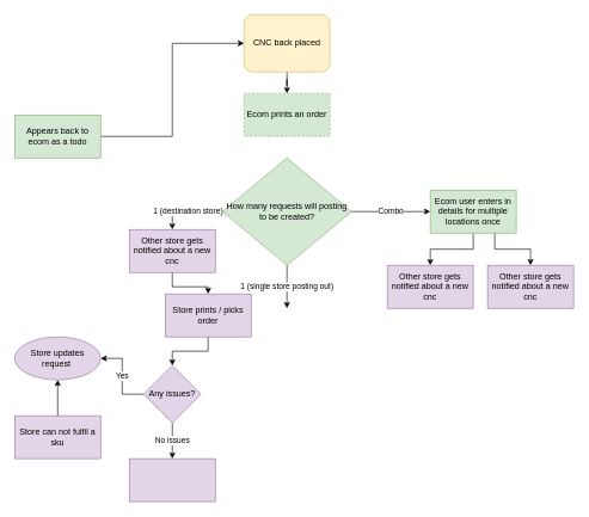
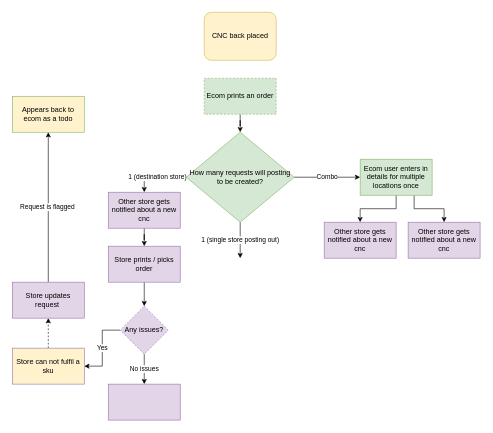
  <mxCell id="0" />
  <mxCell id="1" parent="0" />
- <mxCell id="2" value="" style="edgeStyle=orthogonalEdgeStyle;rounded=0;orthogonalLoop=1;jettySize=auto;html=1;" parent="1" source="3" target="5" edge="1"><mxGeometry relative="1" as="geometry" /></mxCell>
  <mxCell id="3" value="CNC back placed" style="rounded=1;whiteSpace=wrap;html=1;fillColor=#fff2cc;strokeColor=#d6b656;" parent="1" vertex="1"><mxGeometry x="340" y="20" width="120" height="80" as="geometry" /></mxCell>
+ <mxCell id="4" value="" style="edgeStyle=orthogonalEdgeStyle;rounded=0;orthogonalLoop=1;jettySize=auto;html=1;" parent="1" source="5" target="9" edge="1"><mxGeometry relative="1" as="geometry" /></mxCell>
  <mxCell id="5" value="Ecom prints an order" style="rounded=0;whiteSpace=wrap;html=1;fillColor=#d5e8d4;strokeColor=#82b366;dashed=1;" parent="1" vertex="1"><mxGeometry x="340" y="130" width="120" height="60" as="geometry" /></mxCell>
  <mxCell id="6" value="1 (destination store)" style="edgeStyle=orthogonalEdgeStyle;rounded=0;orthogonalLoop=1;jettySize=auto;html=1;entryX=0.5;entryY=0;entryDx=0;entryDy=0;" parent="1" source="9" target="11" edge="1"><mxGeometry relative="1" as="geometry" /></mxCell>
  <mxCell id="7" value="1 (single store posting out)" style="edgeStyle=orthogonalEdgeStyle;rounded=0;orthogonalLoop=1;jettySize=auto;html=1;" parent="1" source="9" edge="1"><mxGeometry relative="1" as="geometry"><mxPoint x="400" y="430" as="targetPoint" /></mxGeometry></mxCell>
  <mxCell id="8" value="Combo" style="edgeStyle=orthogonalEdgeStyle;rounded=0;orthogonalLoop=1;jettySize=auto;html=1;" parent="1" source="9" target="14" edge="1"><mxGeometry relative="1" as="geometry" /></mxCell>
  <mxCell id="9" value="How many requests will posting to be created?" style="rhombus;whiteSpace=wrap;html=1;fillColor=#d5e8d4;strokeColor=#82b366;rounded=0;" parent="1" vertex="1"><mxGeometry x="310" y="220" width="180" height="150" as="geometry" /></mxCell>
  <mxCell id="10" value="" style="edgeStyle=orthogonalEdgeStyle;rounded=0;orthogonalLoop=1;jettySize=auto;html=1;" parent="1" source="11" target="18" edge="1"><mxGeometry relative="1" as="geometry" /></mxCell>
  <mxCell id="11" value="Other store gets notified about a new cnc" style="whiteSpace=wrap;html=1;fillColor=#e1d5e7;strokeColor=#9673a6;rounded=0;" parent="1" vertex="1"><mxGeometry x="180" y="320" width="120" height="60" as="geometry" /></mxCell>
  <mxCell id="12" value="" style="edgeStyle=orthogonalEdgeStyle;rounded=0;orthogonalLoop=1;jettySize=auto;html=1;" parent="1" source="14" target="15" edge="1"><mxGeometry relative="1" as="geometry"><mxPoint x="600" y="370" as="targetPoint" /></mxGeometry></mxCell>
  <mxCell id="13" style="edgeStyle=orthogonalEdgeStyle;rounded=0;orthogonalLoop=1;jettySize=auto;html=1;exitX=0.75;exitY=1;exitDx=0;exitDy=0;" parent="1" source="14" target="16" edge="1"><mxGeometry relative="1" as="geometry" /></mxCell>
  <mxCell id="14" value="Ecom user enters in details for multiple locations once" style="whiteSpace=wrap;html=1;fillColor=#d5e8d4;strokeColor=#82b366;rounded=0;" parent="1" vertex="1"><mxGeometry x="600" y="265" width="120" height="60" as="geometry" /></mxCell>
  <mxCell id="15" value="Other store gets notified about a new cnc" style="whiteSpace=wrap;html=1;fillColor=#e1d5e7;strokeColor=#9673a6;rounded=0;" parent="1" vertex="1"><mxGeometry x="540" y="370" width="120" height="60" as="geometry" /></mxCell>
  <mxCell id="16" value="Other store gets notified about a new cnc" style="whiteSpace=wrap;html=1;fillColor=#e1d5e7;strokeColor=#9673a6;rounded=0;" parent="1" vertex="1"><mxGeometry x="680" y="370" width="120" height="60" as="geometry" /></mxCell>
  <mxCell id="17" style="edgeStyle=orthogonalEdgeStyle;rounded=0;orthogonalLoop=1;jettySize=auto;html=1;" parent="1" source="18" target="21" edge="1"><mxGeometry relative="1" as="geometry"><mxPoint x="240" y="555" as="targetPoint" /></mxGeometry></mxCell>
- <mxCell id="18" value="Store prints / picks order" style="whiteSpace=wrap;html=1;fillColor=#e1d5e7;strokeColor=#9673a6;rounded=0;" parent="1" vertex="1"><mxGeometry x="230" y="410" width="120" height="60" as="geometry" /></mxCell>
+ <mxCell id="18" value="Store prints / picks order" style="whiteSpace=wrap;html=1;fillColor=#e1d5e7;strokeColor=#9673a6;rounded=0;" parent="1" vertex="1"><mxGeometry x="180" y="410" width="120" height="60" as="geometry" /></mxCell>
  <mxCell id="19" value="No issues" style="edgeStyle=orthogonalEdgeStyle;rounded=0;orthogonalLoop=1;jettySize=auto;html=1;" parent="1" source="21" target="22" edge="1"><mxGeometry relative="1" as="geometry" /></mxCell>
- <mxCell id="20" value="Yes" style="edgeStyle=orthogonalEdgeStyle;rounded=0;orthogonalLoop=1;jettySize=auto;html=1;" parent="1" source="21" target="26" edge="1"><mxGeometry relative="1" as="geometry" /></mxCell>
- <mxCell id="21" value="Any issues?" style="rhombus;whiteSpace=wrap;html=1;fillColor=#e1d5e7;strokeColor=#9673a6;" parent="1" vertex="1"><mxGeometry x="200" y="510" width="80" height="80" as="geometry" /></mxCell>
+ <mxCell id="20" value="Yes" style="edgeStyle=orthogonalEdgeStyle;rounded=0;orthogonalLoop=1;jettySize=auto;html=1;" parent="1" source="21" target="24" edge="1"><mxGeometry relative="1" as="geometry" /></mxCell>
+ <mxCell id="21" value="Any issues?" style="rhombus;whiteSpace=wrap;html=1;fillColor=#e1d5e7;strokeColor=#9673a6;dashed=1;" parent="1" vertex="1"><mxGeometry x="200" y="510" width="80" height="80" as="geometry" /></mxCell>
  <mxCell id="22" value="" style="whiteSpace=wrap;html=1;fillColor=#e1d5e7;strokeColor=#9673a6;" parent="1" vertex="1"><mxGeometry x="180" y="640" width="120" height="60" as="geometry" /></mxCell>
- <mxCell id="23" value="" style="edgeStyle=orthogonalEdgeStyle;rounded=0;orthogonalLoop=1;jettySize=auto;html=1;" edge="1" parent="1" source="24" target="26"><mxGeometry relative="1" as="geometry" /></mxCell>
- <mxCell id="24" value="Store can not fulfil a sku" style="whiteSpace=wrap;html=1;fillColor=#e1d5e7;strokeColor=#9673a6;" parent="1" vertex="1"><mxGeometry x="20" y="580" width="120" height="60" as="geometry" /></mxCell>
- <mxCell id="26" value="Store updates request&amp;nbsp;" style="ellipse;whiteSpace=wrap;html=1;fillColor=#e1d5e7;strokeColor=#9673a6;" vertex="1" parent="1"><mxGeometry x="20" y="470" width="120" height="60" as="geometry" /></mxCell>
- <mxCell id="27" style="edgeStyle=orthogonalEdgeStyle;rounded=0;orthogonalLoop=1;jettySize=auto;html=1;entryX=0;entryY=0.5;entryDx=0;entryDy=0;" edge="1" parent="1" source="28" target="3"><mxGeometry relative="1" as="geometry" /></mxCell>
- <mxCell id="28" value="Appears back to ecom as a todo" style="whiteSpace=wrap;html=1;fillColor=#d5e8d4;strokeColor=#82b366;" vertex="1" parent="1"><mxGeometry x="20" y="160" width="120" height="60" as="geometry" /></mxCell>
+ <mxCell id="23" value="" style="edgeStyle=orthogonalEdgeStyle;rounded=0;orthogonalLoop=1;jettySize=auto;html=1;dashed=1;" edge="1" parent="1" source="24" target="26"><mxGeometry relative="1" as="geometry" /></mxCell>
+ <mxCell id="24" value="Store can not fulfil a sku" style="whiteSpace=wrap;html=1;fillColor=#fff2cc;strokeColor=#9673a6;" parent="1" vertex="1"><mxGeometry x="20" y="580" width="120" height="60" as="geometry" /></mxCell>
+ <mxCell id="25" value="Request is flagged&amp;nbsp;" style="edgeStyle=orthogonalEdgeStyle;rounded=0;orthogonalLoop=1;jettySize=auto;html=1;" edge="1" parent="1" source="26" target="28"><mxGeometry relative="1" as="geometry" /></mxCell>
+ <mxCell id="26" value="Store updates request&amp;nbsp;" style="whiteSpace=wrap;html=1;fillColor=#e1d5e7;strokeColor=#9673a6;" vertex="1" parent="1"><mxGeometry x="20" y="470" width="120" height="60" as="geometry" /></mxCell>
+ <mxCell id="28" value="Appears back to ecom as a todo" style="whiteSpace=wrap;html=1;fillColor=#fff2cc;strokeColor=#82b366;" vertex="1" parent="1"><mxGeometry x="20" y="160" width="120" height="60" as="geometry" /></mxCell>
